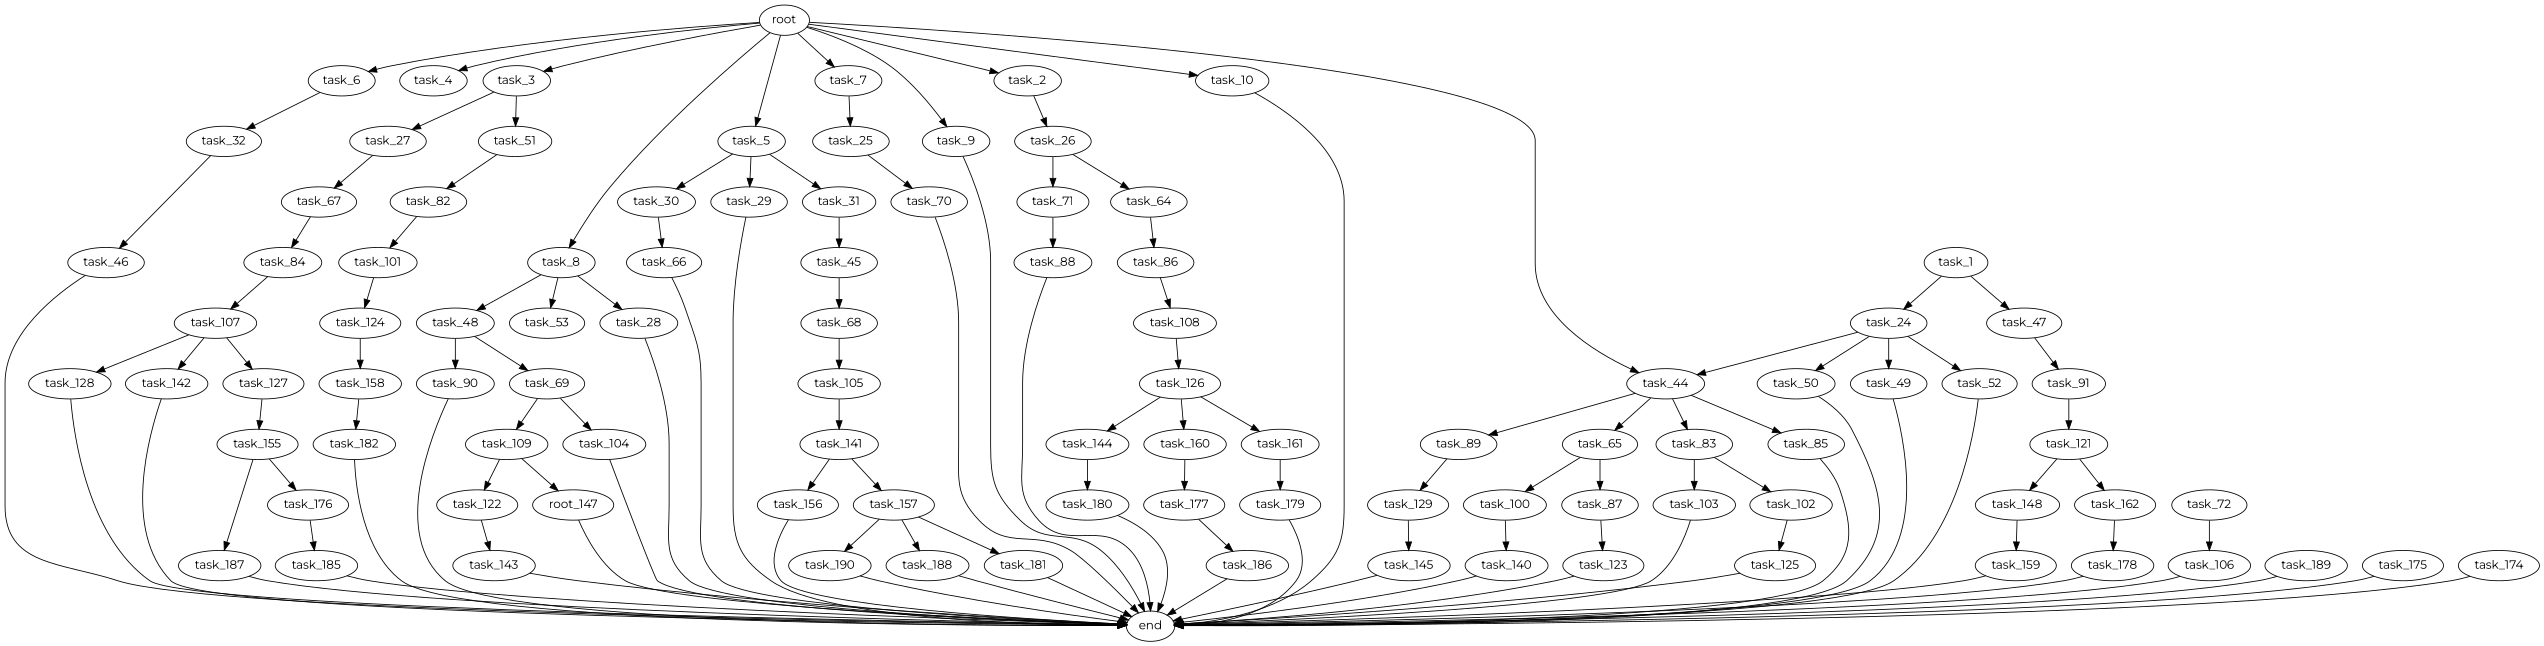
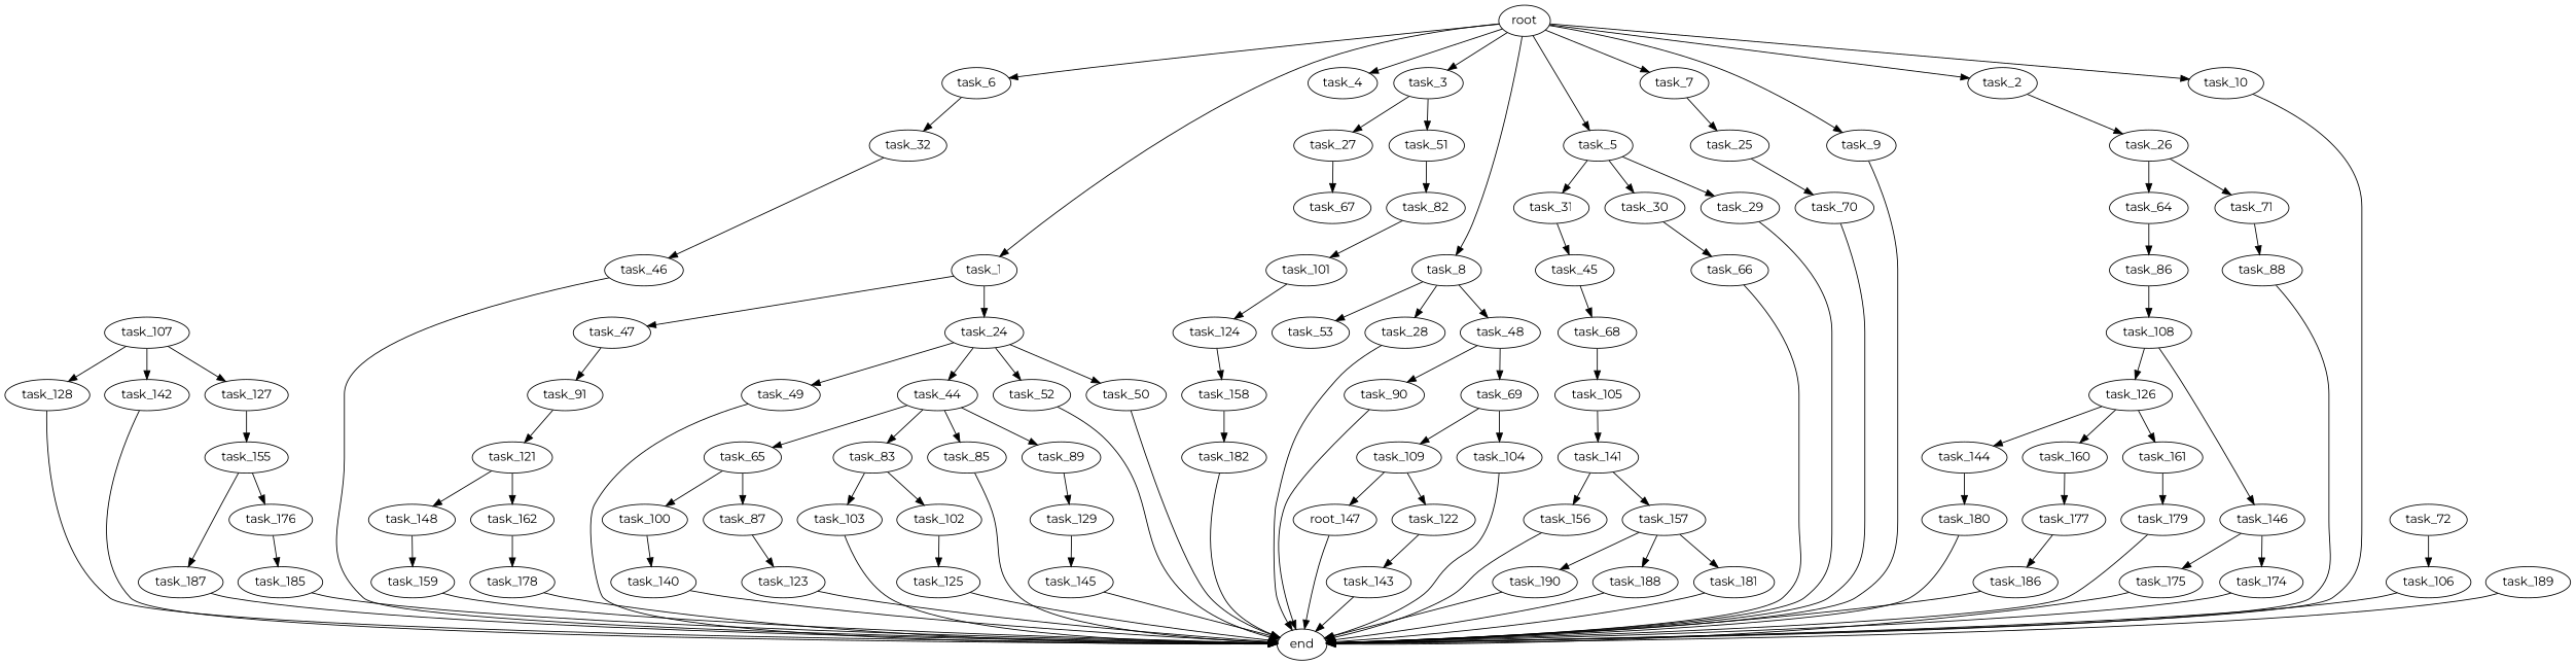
  digraph {
    fontname=Montserrat
    node [fontname=Montserrat]
    edge [fontname=Montserrat]
    task_6
    task_32
    task_46
    task_91
    task_121
    task_148
    task_162
    task_45
    task_68
    task_105
    task_187
    end
    task_123
    task_107
    task_128
    task_142
    task_127
    task_155
    task_66
    task_1
    task_47
    task_24
    task_82
    task_101
    task_124
    task_159
    task_141
    task_190
    task_65
    task_100
    task_87
    task_140
    task_83
    task_103
    task_102
    task_125
    task_72
    task_106
    root
    task_4
    task_3
    task_8
    task_5
    task_7
    task_9
    task_2
    task_10
    task_27
    task_51
    task_53
    task_28
    task_48
    task_31
    task_30
    task_29
    task_25
    task_26
    task_178
    task_176
    task_185
    task_179
    task_144
    task_180
    task_49
    task_44
    task_52
    task_50
    task_67
    task_86
    task_108
    task_126
+   task_146
    n73 [label=root_147]
    task_189
    task_85
    task_158
    task_182
    task_90
    task_69
-   task_84
    task_109
    task_122
    task_143
    task_177
    task_186
    task_89
    task_145
    task_129
    task_88
    task_70
    task_188
    task_175
    task_156
    task_157
    task_181
    task_64
    task_71
    task_104
    task_160
    task_174
    task_161
    task_6 -> task_32
    task_32 -> task_46
    task_46 -> end
    task_91 -> task_121
    task_121 -> task_148
    task_121 -> task_162
    task_148 -> task_159
    task_162 -> task_178
    task_45 -> task_68
    task_68 -> task_105
    task_105 -> task_141
    task_187 -> end
    task_123 -> end
    task_107 -> task_128
    task_107 -> task_142
    task_107 -> task_127
    task_128 -> end
    task_142 -> end
    task_127 -> task_155
    task_155 -> task_187
    task_155 -> task_176
    task_66 -> end
    task_1 -> task_47
    task_1 -> task_24
    task_47 -> task_91
    task_24 -> task_49
    task_24 -> task_44
    task_24 -> task_52
    task_24 -> task_50
    task_82 -> task_101
    task_101 -> task_124
    task_124 -> task_158
    task_159 -> end
    task_141 -> task_156
    task_141 -> task_157
    task_190 -> end
    task_65 -> task_100
    task_65 -> task_87
    task_100 -> task_140
    task_87 -> task_123
    task_140 -> end
    task_83 -> task_103
    task_83 -> task_102
    task_103 -> end
    task_102 -> task_125
    task_125 -> end
    task_72 -> task_106
    task_106 -> end
    root -> task_6
-   root -> task_44
+   root -> task_1
    root -> task_4
    root -> task_3
    root -> task_8
    root -> task_5
    root -> task_7
    root -> task_9
    root -> task_2
    root -> task_10
    task_3 -> task_27
    task_3 -> task_51
    task_8 -> task_53
    task_8 -> task_28
    task_8 -> task_48
    task_5 -> task_31
    task_5 -> task_30
    task_5 -> task_29
    task_7 -> task_25
    task_9 -> end
    task_2 -> task_26
    task_10 -> end
    task_27 -> task_67
    task_51 -> task_82
    task_28 -> end
    task_48 -> task_90
    task_48 -> task_69
    task_31 -> task_45
    task_30 -> task_66
    task_29 -> end
    task_25 -> task_70
    task_26 -> task_64
    task_26 -> task_71
    task_178 -> end
    task_176 -> task_185
    task_185 -> end
    task_179 -> end
    task_144 -> task_180
    task_180 -> end
    task_49 -> end
    task_44 -> task_65
    task_44 -> task_83
    task_44 -> task_85
    task_44 -> task_89
    task_52 -> end
    task_50 -> end
-   task_67 -> task_84
    task_86 -> task_108
    task_108 -> task_126
+   task_108 -> task_146
    task_126 -> task_144
    task_126 -> task_160
    task_126 -> task_161
+   task_146 -> task_175
+   task_146 -> task_174
    n73 -> end
    task_189 -> end
    task_85 -> end
    task_158 -> task_182
    task_182 -> end
    task_90 -> end
    task_69 -> task_109
    task_69 -> task_104
-   task_84 -> task_107
    task_109 -> n73
    task_109 -> task_122
    task_122 -> task_143
    task_143 -> end
    task_177 -> task_186
    task_186 -> end
    task_89 -> task_129
    task_145 -> end
    task_129 -> task_145
    task_88 -> end
    task_70 -> end
    task_188 -> end
    task_175 -> end
    task_156 -> end
    task_157 -> task_190
    task_157 -> task_188
    task_157 -> task_181
    task_181 -> end
    task_64 -> task_86
    task_71 -> task_88
    task_104 -> end
    task_160 -> task_177
    task_174 -> end
    task_161 -> task_179
  }
